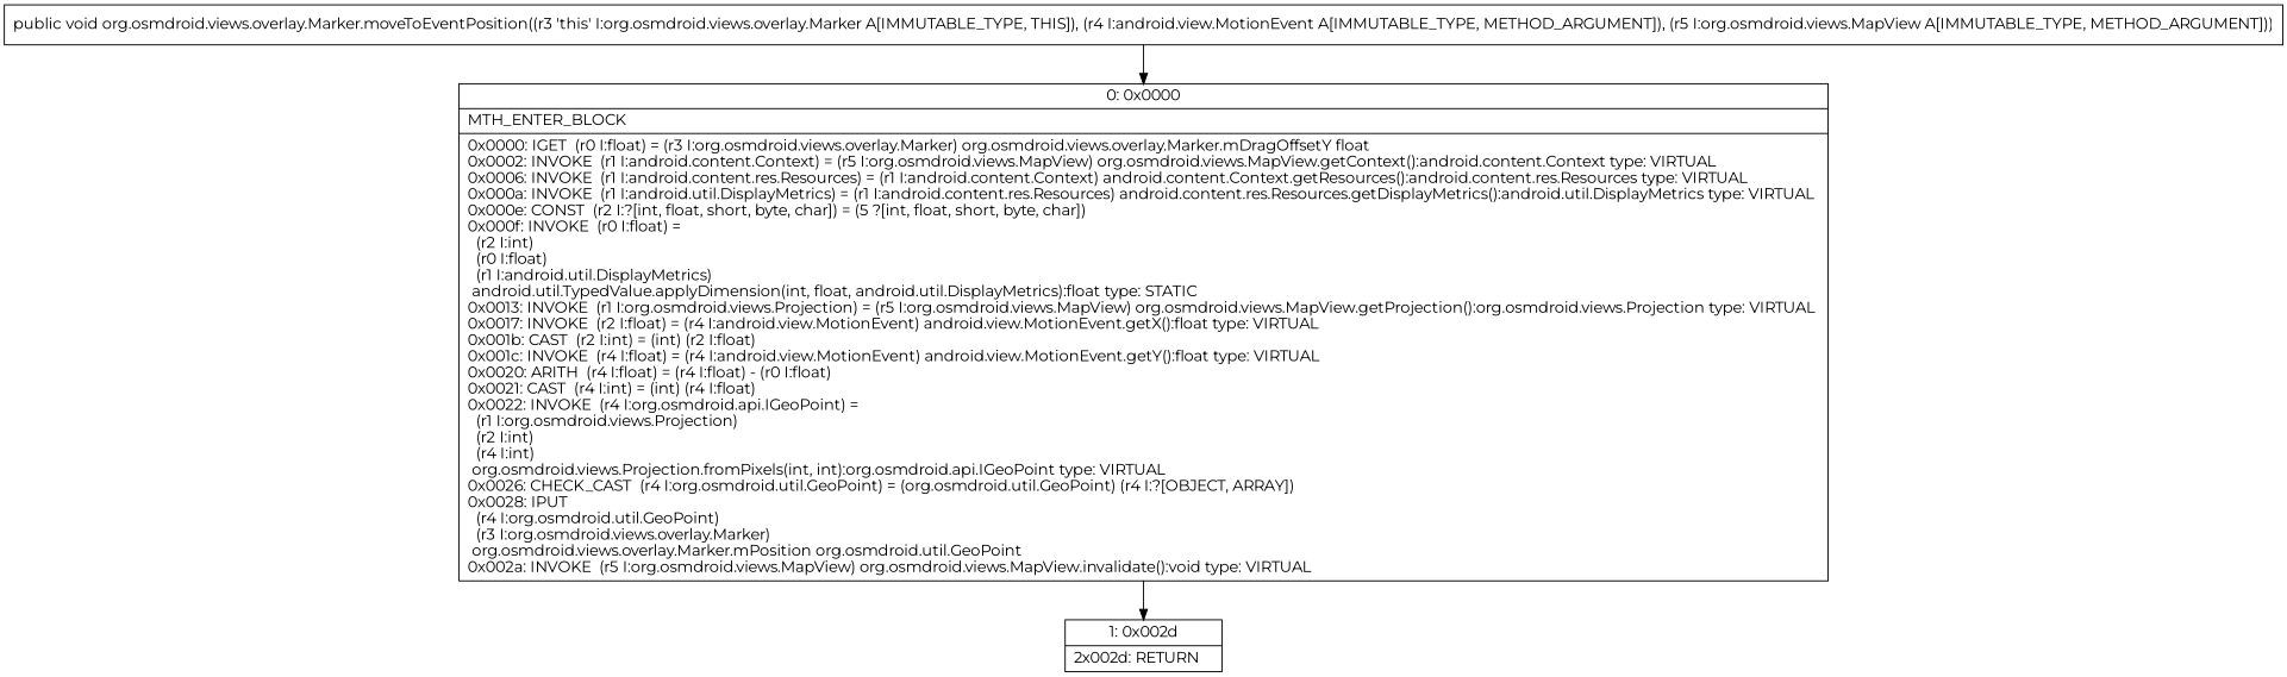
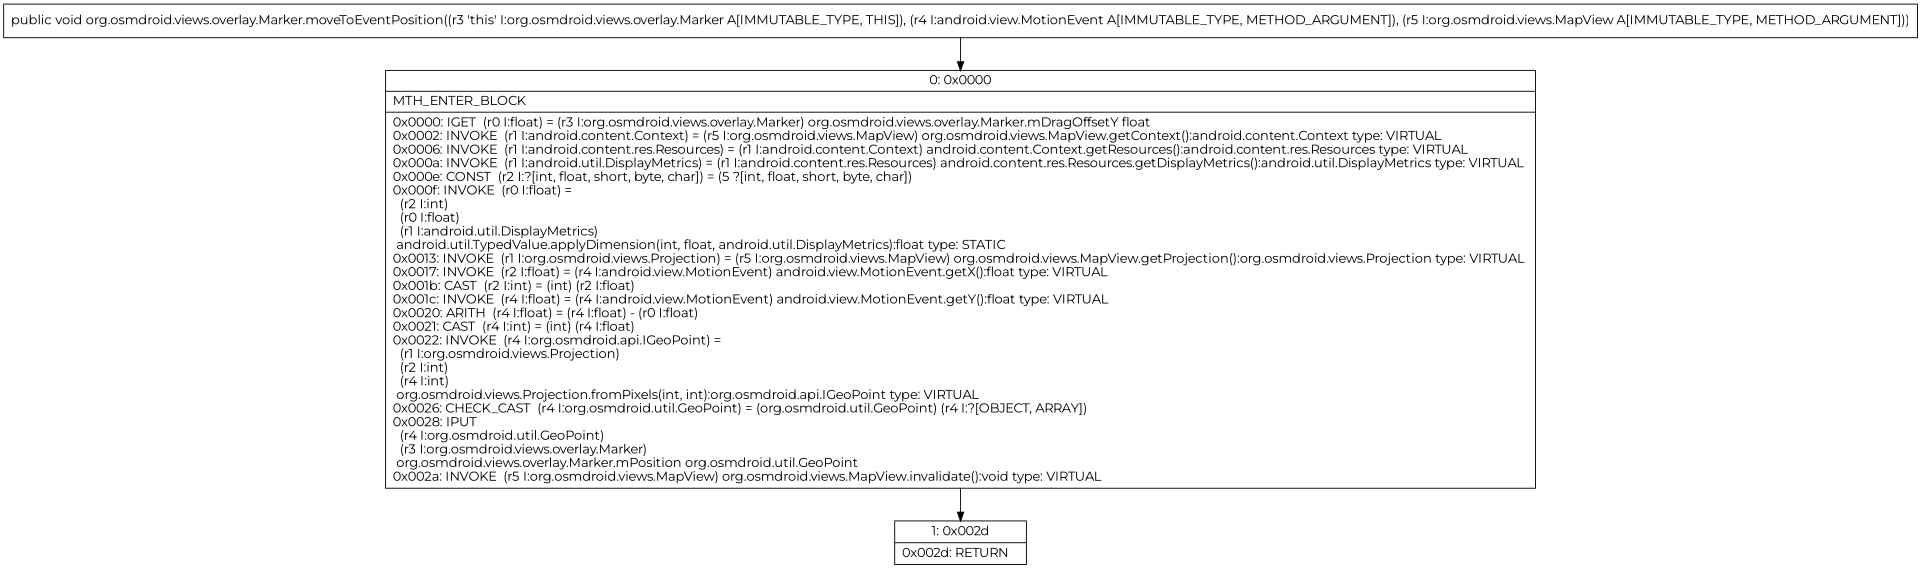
  digraph {
    fontname=Montserrat
    node [shape=record fontname=Montserrat]
    edge [fontname=Montserrat]
    n1 [label="{0\:\ 0x0000|MTH_ENTER_BLOCK\l|0x0000: IGET  (r0 I:float) = (r3 I:org.osmdroid.views.overlay.Marker) org.osmdroid.views.overlay.Marker.mDragOffsetY float \l0x0002: INVOKE  (r1 I:android.content.Context) = (r5 I:org.osmdroid.views.MapView) org.osmdroid.views.MapView.getContext():android.content.Context type: VIRTUAL \l0x0006: INVOKE  (r1 I:android.content.res.Resources) = (r1 I:android.content.Context) android.content.Context.getResources():android.content.res.Resources type: VIRTUAL \l0x000a: INVOKE  (r1 I:android.util.DisplayMetrics) = (r1 I:android.content.res.Resources) android.content.res.Resources.getDisplayMetrics():android.util.DisplayMetrics type: VIRTUAL \l0x000e: CONST  (r2 I:?[int, float, short, byte, char]) = (5 ?[int, float, short, byte, char]) \l0x000f: INVOKE  (r0 I:float) = \l  (r2 I:int)\l  (r0 I:float)\l  (r1 I:android.util.DisplayMetrics)\l android.util.TypedValue.applyDimension(int, float, android.util.DisplayMetrics):float type: STATIC \l0x0013: INVOKE  (r1 I:org.osmdroid.views.Projection) = (r5 I:org.osmdroid.views.MapView) org.osmdroid.views.MapView.getProjection():org.osmdroid.views.Projection type: VIRTUAL \l0x0017: INVOKE  (r2 I:float) = (r4 I:android.view.MotionEvent) android.view.MotionEvent.getX():float type: VIRTUAL \l0x001b: CAST  (r2 I:int) = (int) (r2 I:float) \l0x001c: INVOKE  (r4 I:float) = (r4 I:android.view.MotionEvent) android.view.MotionEvent.getY():float type: VIRTUAL \l0x0020: ARITH  (r4 I:float) = (r4 I:float) \- (r0 I:float) \l0x0021: CAST  (r4 I:int) = (int) (r4 I:float) \l0x0022: INVOKE  (r4 I:org.osmdroid.api.IGeoPoint) = \l  (r1 I:org.osmdroid.views.Projection)\l  (r2 I:int)\l  (r4 I:int)\l org.osmdroid.views.Projection.fromPixels(int, int):org.osmdroid.api.IGeoPoint type: VIRTUAL \l0x0026: CHECK_CAST  (r4 I:org.osmdroid.util.GeoPoint) = (org.osmdroid.util.GeoPoint) (r4 I:?[OBJECT, ARRAY]) \l0x0028: IPUT  \l  (r4 I:org.osmdroid.util.GeoPoint)\l  (r3 I:org.osmdroid.views.overlay.Marker)\l org.osmdroid.views.overlay.Marker.mPosition org.osmdroid.util.GeoPoint \l0x002a: INVOKE  (r5 I:org.osmdroid.views.MapView) org.osmdroid.views.MapView.invalidate():void type: VIRTUAL \l}"]
-   n2 [label="{1\:\ 0x002d|2x002d: RETURN   \l}"]
+   n2 [label="{1\:\ 0x002d|0x002d: RETURN   \l}"]
    n3 [label="{public void org.osmdroid.views.overlay.Marker.moveToEventPosition((r3 'this' I:org.osmdroid.views.overlay.Marker A[IMMUTABLE_TYPE, THIS]), (r4 I:android.view.MotionEvent A[IMMUTABLE_TYPE, METHOD_ARGUMENT]), (r5 I:org.osmdroid.views.MapView A[IMMUTABLE_TYPE, METHOD_ARGUMENT])) }"]
    n1 -> n2
    n3 -> n1
  }
